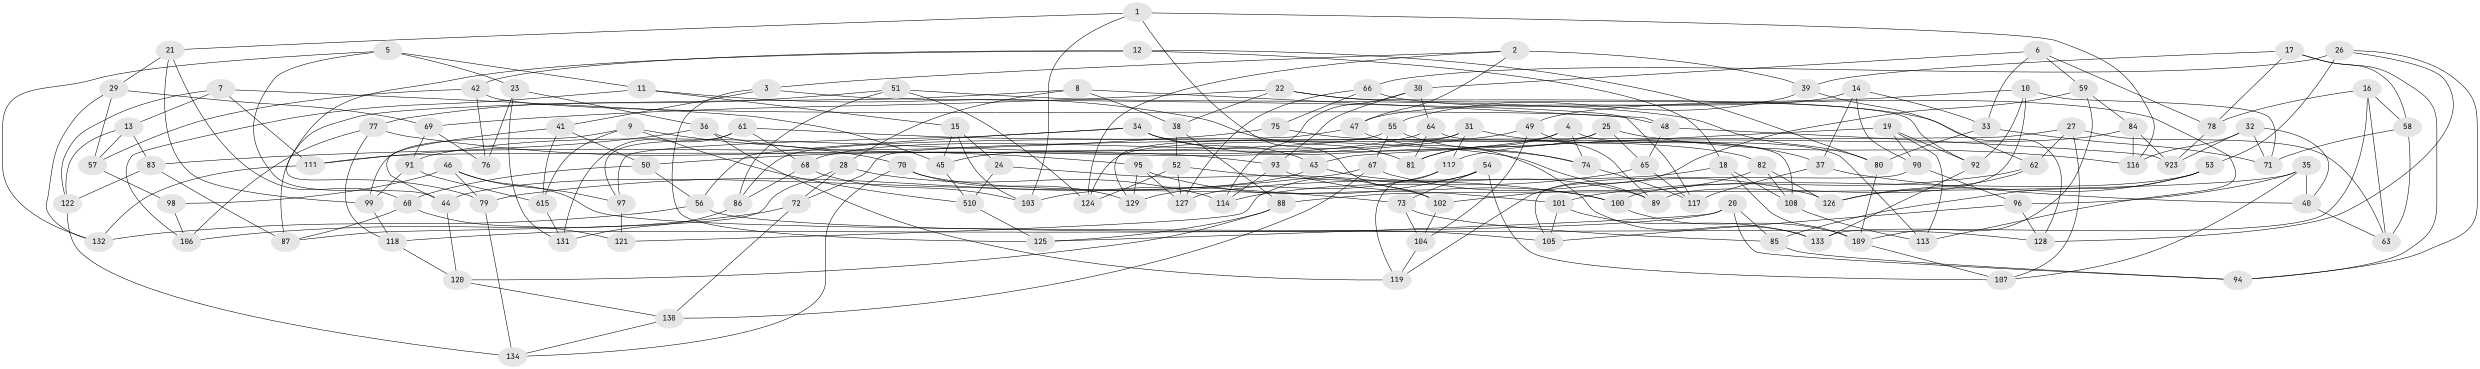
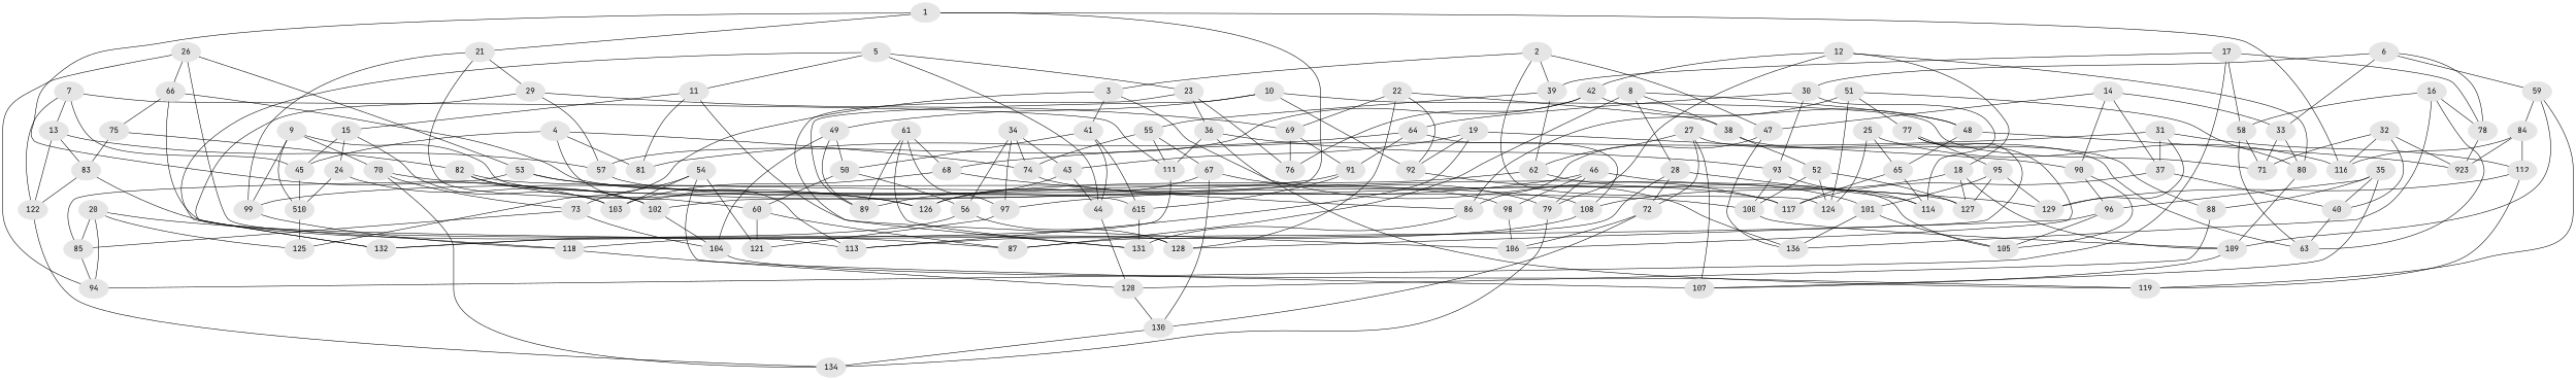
  graph {
    fontname="JetBrains Mono"
    node [color=gray90 fontname="JetBrains Mono" style=filled]
    edge [fontname="JetBrains Mono"]
    1
    21
    102
    103
    116
    99
    29
    60
    104
    2
    3
    39
    47
    124
    41
    117
    125
    62
    55
-   133
+   133 [label=136]
    86
    44
    n23 [label=615]
    50
    4
    45
    74
    81
    113
    n30 [label=510]
    5
    11
    23
    132
    15
    106
    36
    76
    131
    120
    6
    30
    33
    59
    78
    114
    64
    93
    71
    80
    109
    119
    84
    n54 [label=923]
    7
    13
    111
    122
    57
    83
    134
    8
    28
    38
    48
    87
    72
    88
    52
    65
    9
    70
    129
    73
    118
    10
    49
    89
    92
    24
    12
    18
    42
    79
    108
    127
    98
    14
    37
    90
    40
    96
    105
    16
    58
    63
    17
    94
    107
    19
    43
    20
    85
    69
    121
    22
    128
    91
    25
    26
    53
    66
    100
    126
    75
    27
    101
    130
    31
    68
    112
    32
    34
    56
    97
    35
    67
    46
    51
    77
    95
    54
    61
    82
    1 -- 21
    1 -- 102
    1 -- 103
    1 -- 116
    21 -- 99
    21 -- 29
    21 -- 60
    102 -- 104
    99 -- 118
    29 -- 132
    29 -- 57
    29 -- 69
    60 -- 87
    60 -- 121
    104 -- 119
    2 -- 3
    2 -- 39
    2 -- 47
    2 -- 124
    3 -- 41
    3 -- 117
    3 -- 125
    39 -- 62
    39 -- 55
    47 -- 133
    47 -- 86
    41 -- 44
    41 -- n23
    41 -- 50
    62 -- 126
    62 -- 101
    55 -- 74
    55 -- 111
    55 -- 67
    86 -- 131
    44 -- 120
    n23 -- 131
    50 -- 60
    50 -- 56
    4 -- 45
    4 -- 74
    4 -- 81
    4 -- 113
    45 -- n30
    74 -- 117
    n30 -- 125
    5 -- 44
    5 -- 11
    5 -- 23
    5 -- 132
    11 -- 81
    11 -- 15
    11 -- 106
    23 -- 36
    23 -- 76
    23 -- 131
    15 -- 103
    15 -- 45
    15 -- 24
    36 -- 93
    36 -- 119
    36 -- 111
    120 -- 130
    6 -- 30
    6 -- 33
    6 -- 59
    6 -- 78
    30 -- 114
    30 -- 64
    30 -- 93
    33 -- 71
    33 -- 80
    59 -- 109
    59 -- 119
    59 -- 84
    78 -- n54
    64 -- 81
    64 -- 108
    64 -- 91
    93 -- 114
    93 -- 100
    80 -- 109
    109 -- 107
    84 -- 116
    84 -- n54
    84 -- 112
    7 -- 45
    7 -- 13
    7 -- 111
    7 -- 122
    13 -- 122
    13 -- 57
    13 -- 83
    111 -- 132
    122 -- 134
    57 -- 98
    83 -- 122
    83 -- 87
    8 -- 28
    8 -- 38
    8 -- 48
    8 -- 87
    28 -- 114
    28 -- 87
    28 -- 72
    38 -- 88
    38 -- 52
    48 -- n54
    48 -- 65
    72 -- 106
    72 -- 130
-   88 -- 125
    88 -- 120
    52 -- 124
    52 -- 127
    52 -- 100
    65 -- 117
    65 -- 114
    9 -- 99
    9 -- n23
    9 -- n30
    9 -- 70
    70 -- 134
    70 -- 129
    70 -- 73
    73 -- 104
    73 -- 85
    118 -- 120
    10 -- 71
    10 -- 49
    10 -- 89
    10 -- 92
    49 -- 104
    49 -- 50
    49 -- 89
    92 -- 133
    24 -- 102
    24 -- n30
    12 -- 80
    12 -- 18
    12 -- 42
    12 -- 79
    18 -- 109
    18 -- 108
    18 -- 127
    42 -- 76
    42 -- 57
    42 -- 48
    79 -- 134
    108 -- 113
    98 -- 106
    14 -- 47
    14 -- 33
    14 -- 37
    14 -- 90
    37 -- 117
    37 -- 40
    90 -- 96
    90 -- 105
    40 -- 63
    96 -- 105
    96 -- 128
    16 -- 133
    16 -- 78
    16 -- 58
    16 -- 63
    58 -- 71
    58 -- 63
    17 -- 39
    17 -- 78
    17 -- 58
    17 -- 94
    19 -- 113
    19 -- 92
    19 -- 90
    19 -- 43
    43 -- 44
    43 -- 89
    20 -- 125
    20 -- 118
    20 -- 94
    20 -- 85
    85 -- 94
    69 -- 76
    69 -- 91
    22 -- 38
    22 -- 92
    22 -- 69
    22 -- 128
    91 -- 99
    91 -- n23
    25 -- 116
    25 -- 124
-   25 -- 81
    25 -- 65
    26 -- 94
    26 -- 128
    26 -- 53
    26 -- 66
    53 -- 85
    53 -- 100
    53 -- 126
    66 -- 113
    66 -- 127
    66 -- 75
    100 -- 109
    75 -- 83
    75 -- 82
    27 -- 62
    27 -- 72
    27 -- 63
    27 -- 107
    101 -- 133
    101 -- 105
    130 -- 134
    31 -- 129
    31 -- 37
    31 -- 68
    31 -- 112
    68 -- 103
    68 -- 86
    112 -- 119
    112 -- 129
    32 -- 116
    32 -- 71
    32 -- n54
    32 -- 40
    34 -- 74
    34 -- 43
    34 -- 56
    34 -- 97
    56 -- 132
    56 -- 128
    97 -- 121
    35 -- 88
    35 -- 40
    35 -- 96
    35 -- 107
    67 -- 79
    67 -- 126
    67 -- 130
    46 -- 79
    46 -- 98
    46 -- 105
    46 -- 97
    51 -- 124
    51 -- 86
    51 -- 80
    51 -- 77
    77 -- 106
    77 -- 118
    77 -- 95
    95 -- 129
    95 -- 127
    95 -- 101
    54 -- 103
    54 -- 73
    54 -- 107
    54 -- 121
    61 -- 131
    61 -- 89
    61 -- 68
    61 -- 97
    82 -- 102
    82 -- 108
    82 -- 126
  }
